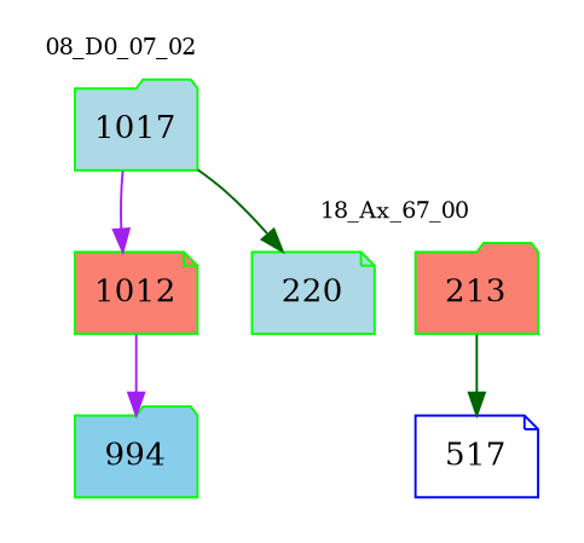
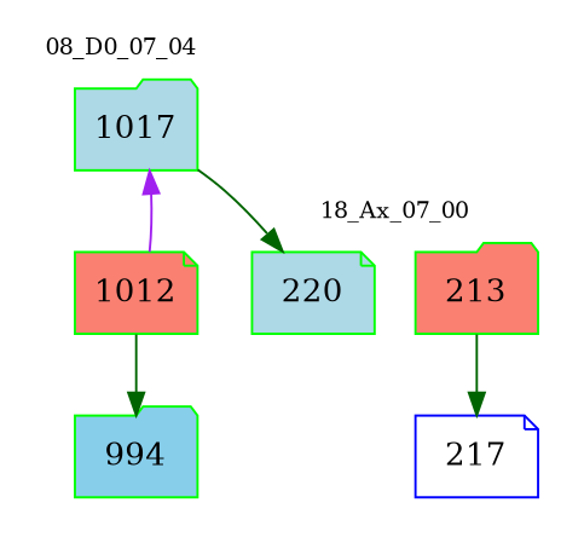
  digraph {
    node [color=green fillcolor=salmon shape=folder style=filled]
    edge [color=darkgreen]
    n1 [label=213]
-   n2 [color=blue fillcolor=white label=517 shape=note]
+   n2 [color=blue fillcolor=white label=217 shape=note]
    n3 [fillcolor=lightblue label=220 shape=note]
    n4 [fillcolor=lightblue label=1017]
    n5 [label=1012 shape=note]
    n6 [fillcolor=skyblue label=994]
    subgraph cluster_1 {
      color=white
      fontsize=10
-     label="18_Ax_67_00"
+     label="18_Ax_07_00"
      n1
      n2
      n3
    }
    subgraph cluster_2 {
      color=white
      fontsize=10
-     label="08_D0_07_02"
+     label="08_D0_07_04"
      n4
      n5
      n6
    }
    n1 -> n2
    n4 -> n3
-   n4 -> n5 [color=purple]
-   n5 -> n6 [color=purple]
+   n5 -> n4 [color=purple]
+   n5 -> n6
  }
